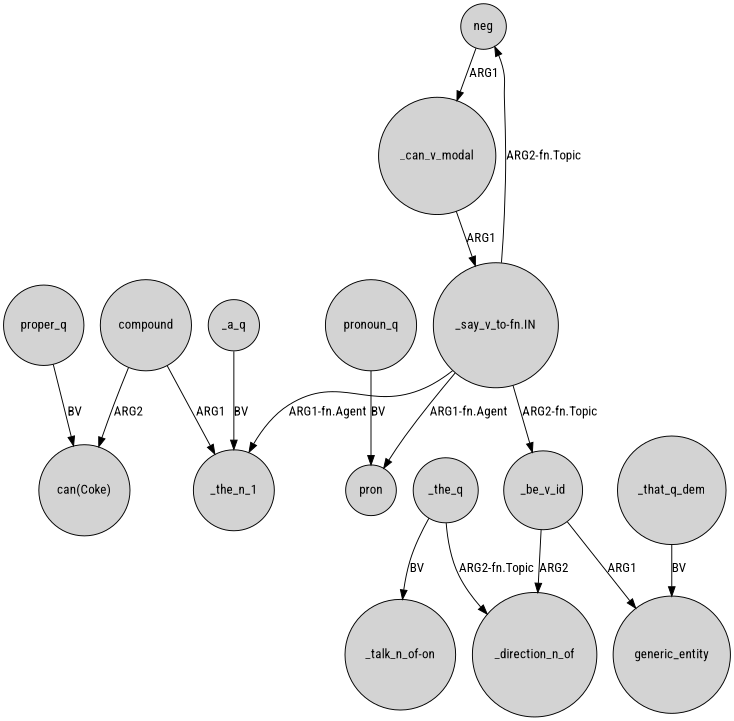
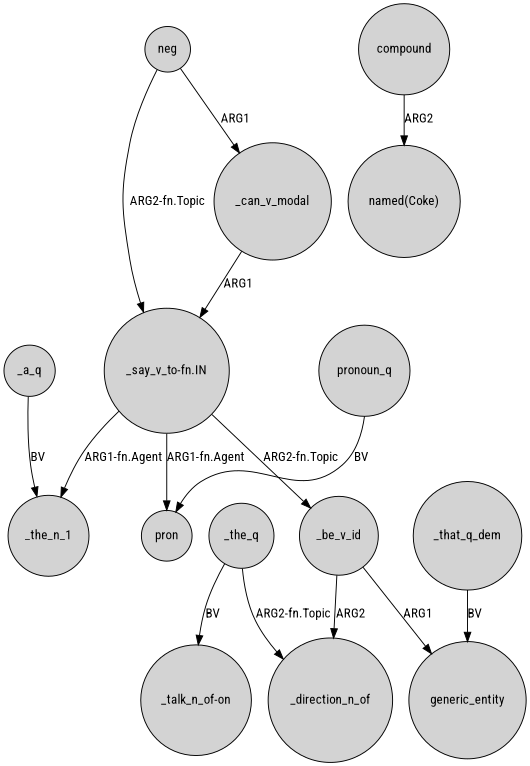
  digraph {
    fontname="Roboto Condensed"
    node [fontname="Roboto Condensed" shape=circle style=filled]
    edge [fontname="Roboto Condensed"]
    neg
    _can_v_modal
    "_say_v_to-fn.IN"
    n4 [label=_the_n_1]
    _be_v_id
    pron
    _direction_n_of
    generic_entity
    compound
-   "named(Coke)" [label="can(Coke)"]
+   "named(Coke)"
    _the_q
    "_talk_n_of-on"
    _a_q
-   proper_q
    _that_q_dem
    pronoun_q
    neg -> _can_v_modal [label=ARG1]
    _can_v_modal -> "_say_v_to-fn.IN" [label=ARG1]
-   "_say_v_to-fn.IN" -> neg [label="ARG2-fn.Topic"]
+   neg -> "_say_v_to-fn.IN" [label="ARG2-fn.Topic"]
    "_say_v_to-fn.IN" -> n4 [label="ARG1-fn.Agent"]
    "_say_v_to-fn.IN" -> _be_v_id [label="ARG2-fn.Topic"]
    "_say_v_to-fn.IN" -> pron [label="ARG1-fn.Agent"]
    _be_v_id -> _direction_n_of [label=ARG2]
    _be_v_id -> generic_entity [label=ARG1]
-   compound -> n4 [label=ARG1]
    compound -> "named(Coke)" [label=ARG2]
    _the_q -> _direction_n_of [label="ARG2-fn.Topic"]
    _the_q -> "_talk_n_of-on" [label=BV]
    _a_q -> n4 [label=BV]
-   proper_q -> "named(Coke)" [label=BV]
    _that_q_dem -> generic_entity [label=BV]
    pronoun_q -> pron [label=BV]
  }
